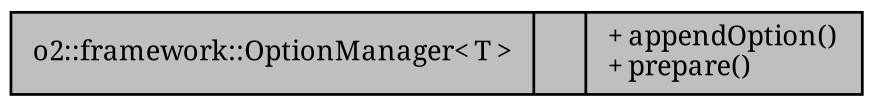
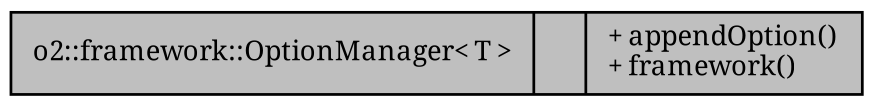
  digraph {
    rankdir=LR
    fontname="Noto Serif"
-   n1 [color=black fillcolor=grey75 fontcolor=black fontname="Noto Serif" fontsize=10 height=0.2 label="{o2::framework::OptionManager\< T \>\n||+ appendOption()\l+ prepare()\l}" shape=record style=filled width=0.4]
+   n1 [color=black fillcolor=grey75 fontcolor=black fontname="Noto Serif" fontsize=10 height=0.2 label="{o2::framework::OptionManager\< T \>\n||+ appendOption()\l+ framework()\l}" shape=record style=filled width=0.4]
  }
